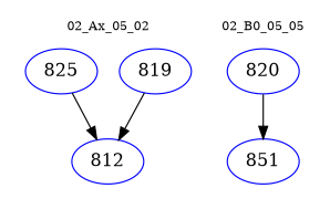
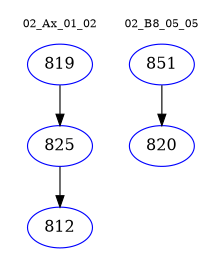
  digraph {
    node [color=blue]
    edge [color=black]
    n1 [label=819]
    n2 [label=812]
    n3 [label=825]
    n4 [label=820]
    n5 [label=851]
    subgraph cluster_1 {
      color=white
      fontsize=10
-     label="02_Ax_05_02"
+     label="02_Ax_01_02"
      n1
      n2
      n3
    }
    subgraph cluster_2 {
      color=white
      fontsize=10
-     label="02_B0_05_05"
+     label="02_B8_05_05"
      n4
      n5
    }
-   n1 -> n2
+   n1 -> n3
    n3 -> n2
-   n4 -> n5
+   n5 -> n4
  }
